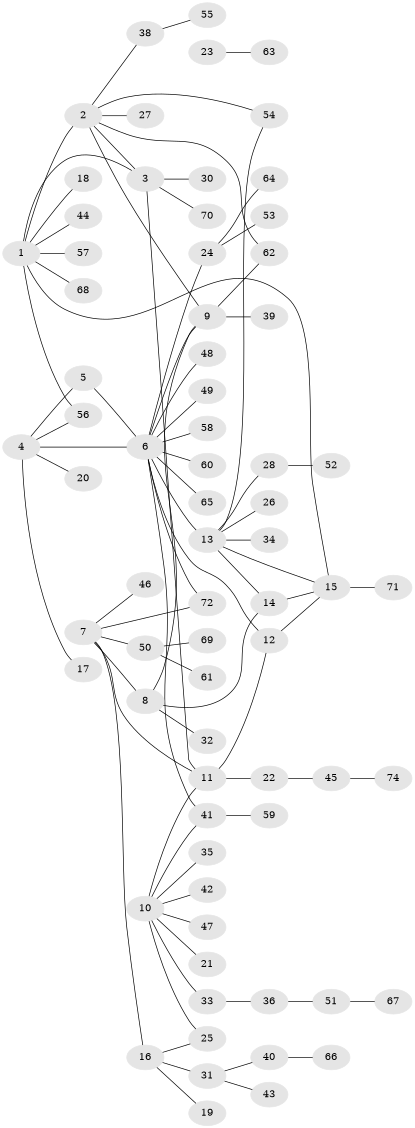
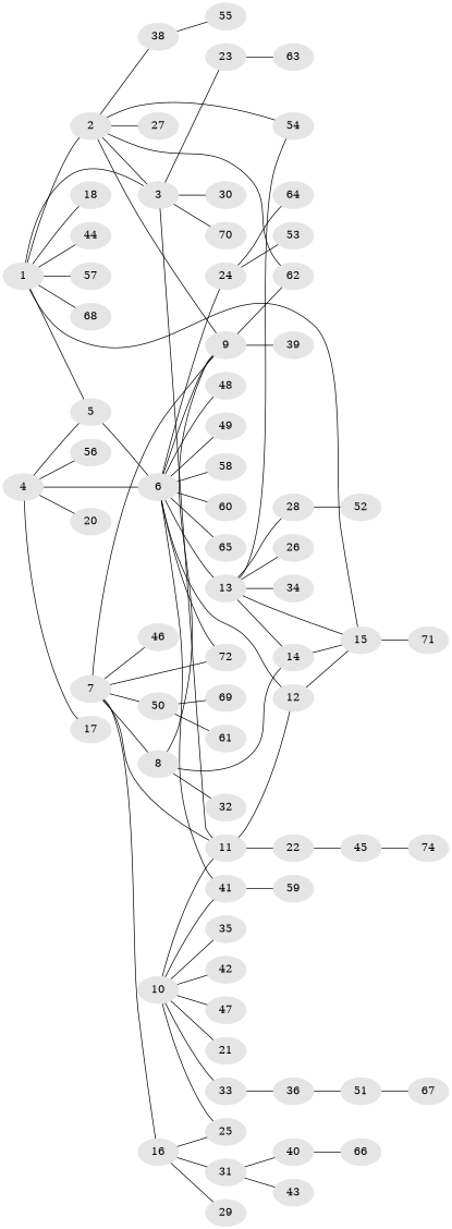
  graph {
    rankdir=LR
    node [color=gray90 style=filled]
    1
    2
    3
    5
    15
    18
    44
    57
    68
    9
    27
    38
    54
    62
    11
    23
    30
    70
    6
    71
    39
    55
    12
    22
    63
    4
    17
    20
    56
    13
    24
    41
    48
    49
    58
    60
    65
    72
    14
    26
    28
    34
    53
    64
    59
    7
    8
    16
    46
    50
    32
-   19
+   19 [label=29]
    25
    31
    61
    69
    10
    21
    33
    35
    42
    47
    36
    45
    52
    40
    43
    74
    66
    51
    67
    1 -- 2
    1 -- 3
-   1 -- 56
+   1 -- 5
    1 -- 15
    1 -- 18
    1 -- 44
    1 -- 57
    1 -- 68
    2 -- 3
    2 -- 9
    2 -- 27
    2 -- 38
    2 -- 54
    2 -- 62
    3 -- 11
+   3 -- 23
    3 -- 30
    3 -- 70
    5 -- 6
    15 -- 71
    9 -- 62
    9 -- 39
    38 -- 55
    11 -- 12
    11 -- 22
    23 -- 63
    6 -- 9
    6 -- 12
    6 -- 13
    6 -- 24
    6 -- 41
    6 -- 48
    6 -- 49
    6 -- 58
    6 -- 60
    6 -- 65
    6 -- 72
    12 -- 15
    22 -- 45
    4 -- 5
    4 -- 6
    4 -- 17
    4 -- 20
    4 -- 56
    13 -- 15
    13 -- 54
    13 -- 14
    13 -- 26
    13 -- 28
    13 -- 34
    24 -- 53
    24 -- 64
    41 -- 59
    14 -- 15
    28 -- 52
+   7 -- 9
    7 -- 11
    7 -- 72
    7 -- 8
    7 -- 16
    7 -- 46
    7 -- 50
    8 -- 9
    8 -- 14
    8 -- 32
    16 -- 19
    16 -- 25
    16 -- 31
    50 -- 61
    50 -- 69
    31 -- 40
    31 -- 43
    10 -- 11
    10 -- 41
    10 -- 25
    10 -- 21
    10 -- 33
    10 -- 35
    10 -- 42
    10 -- 47
    33 -- 36
    36 -- 51
    45 -- 74
    40 -- 66
    51 -- 67
  }
